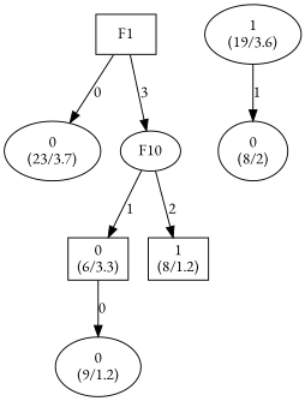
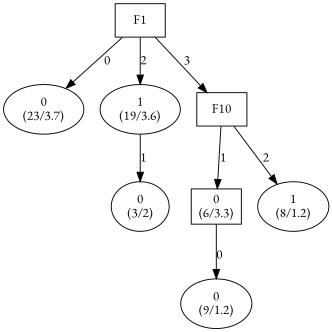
  digraph {
    fontname="EB Garamond"
    node [fontname="EB Garamond" shape=ellipse]
    edge [fontname="EB Garamond"]
    n1 [label="F1\n" shape=box]
    n2 [label="0\n(23/3.7)"]
    n3 [label="1\n(19/3.6)"]
-   n4 [label="F10\n"]
-   n5 [label="0\n(8/2)"]
+   n4 [label="F10\n" shape=box]
+   n5 [label="0\n(3/2)"]
    n6 [label="0\n(6/3.3)" shape=box]
-   n7 [label="1\n(8/1.2)" shape=box]
+   n7 [label="1\n(8/1.2)"]
    n8 [label="0\n(9/1.2)"]
    n1 -> n2 [label=0]
+   n1 -> n3 [label=2]
    n1 -> n4 [label=3]
    n3 -> n5 [label=1]
    n4 -> n6 [label=1]
    n4 -> n7 [label=2]
    n6 -> n8 [label=0]
  }
